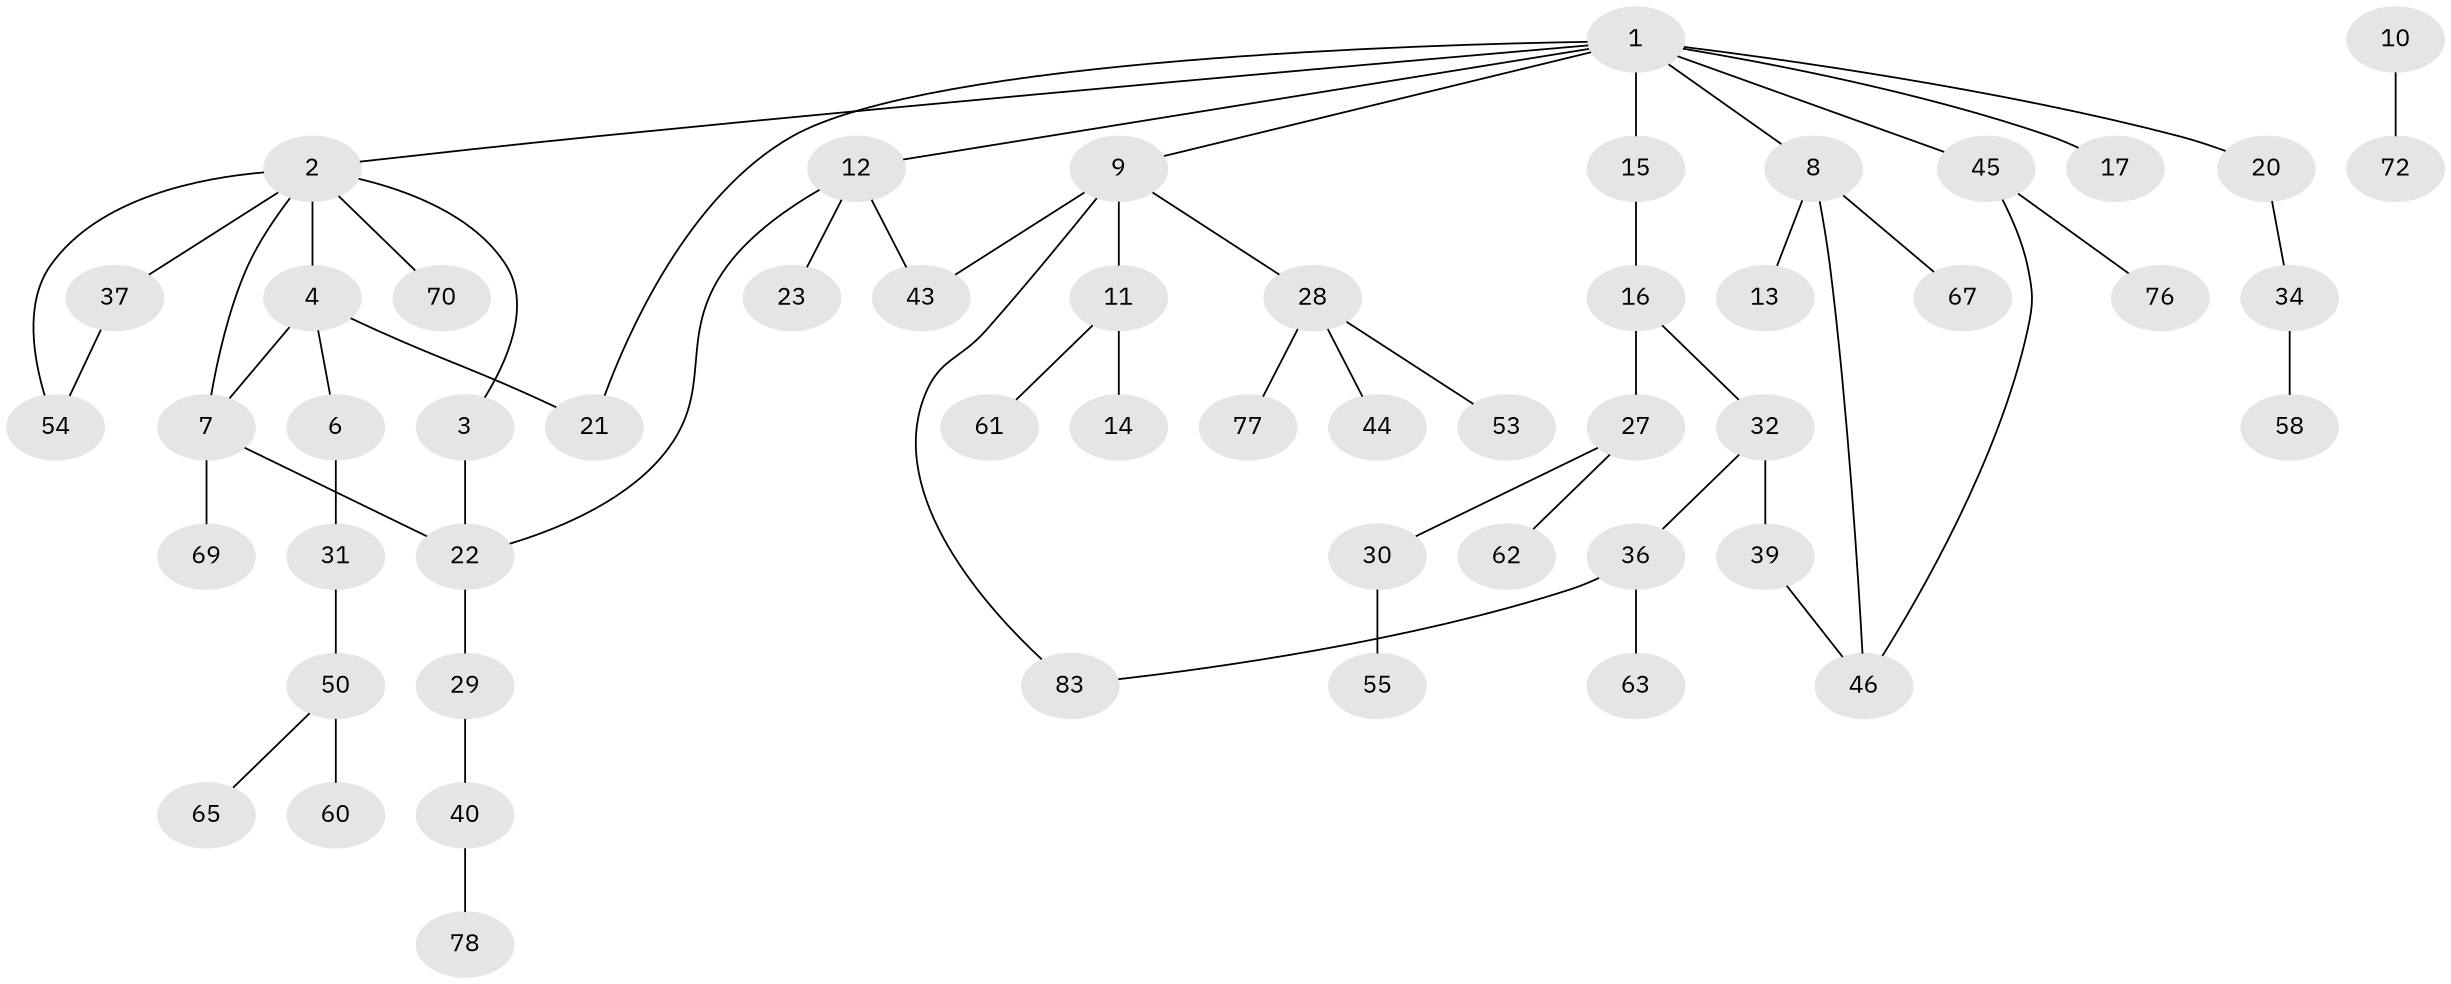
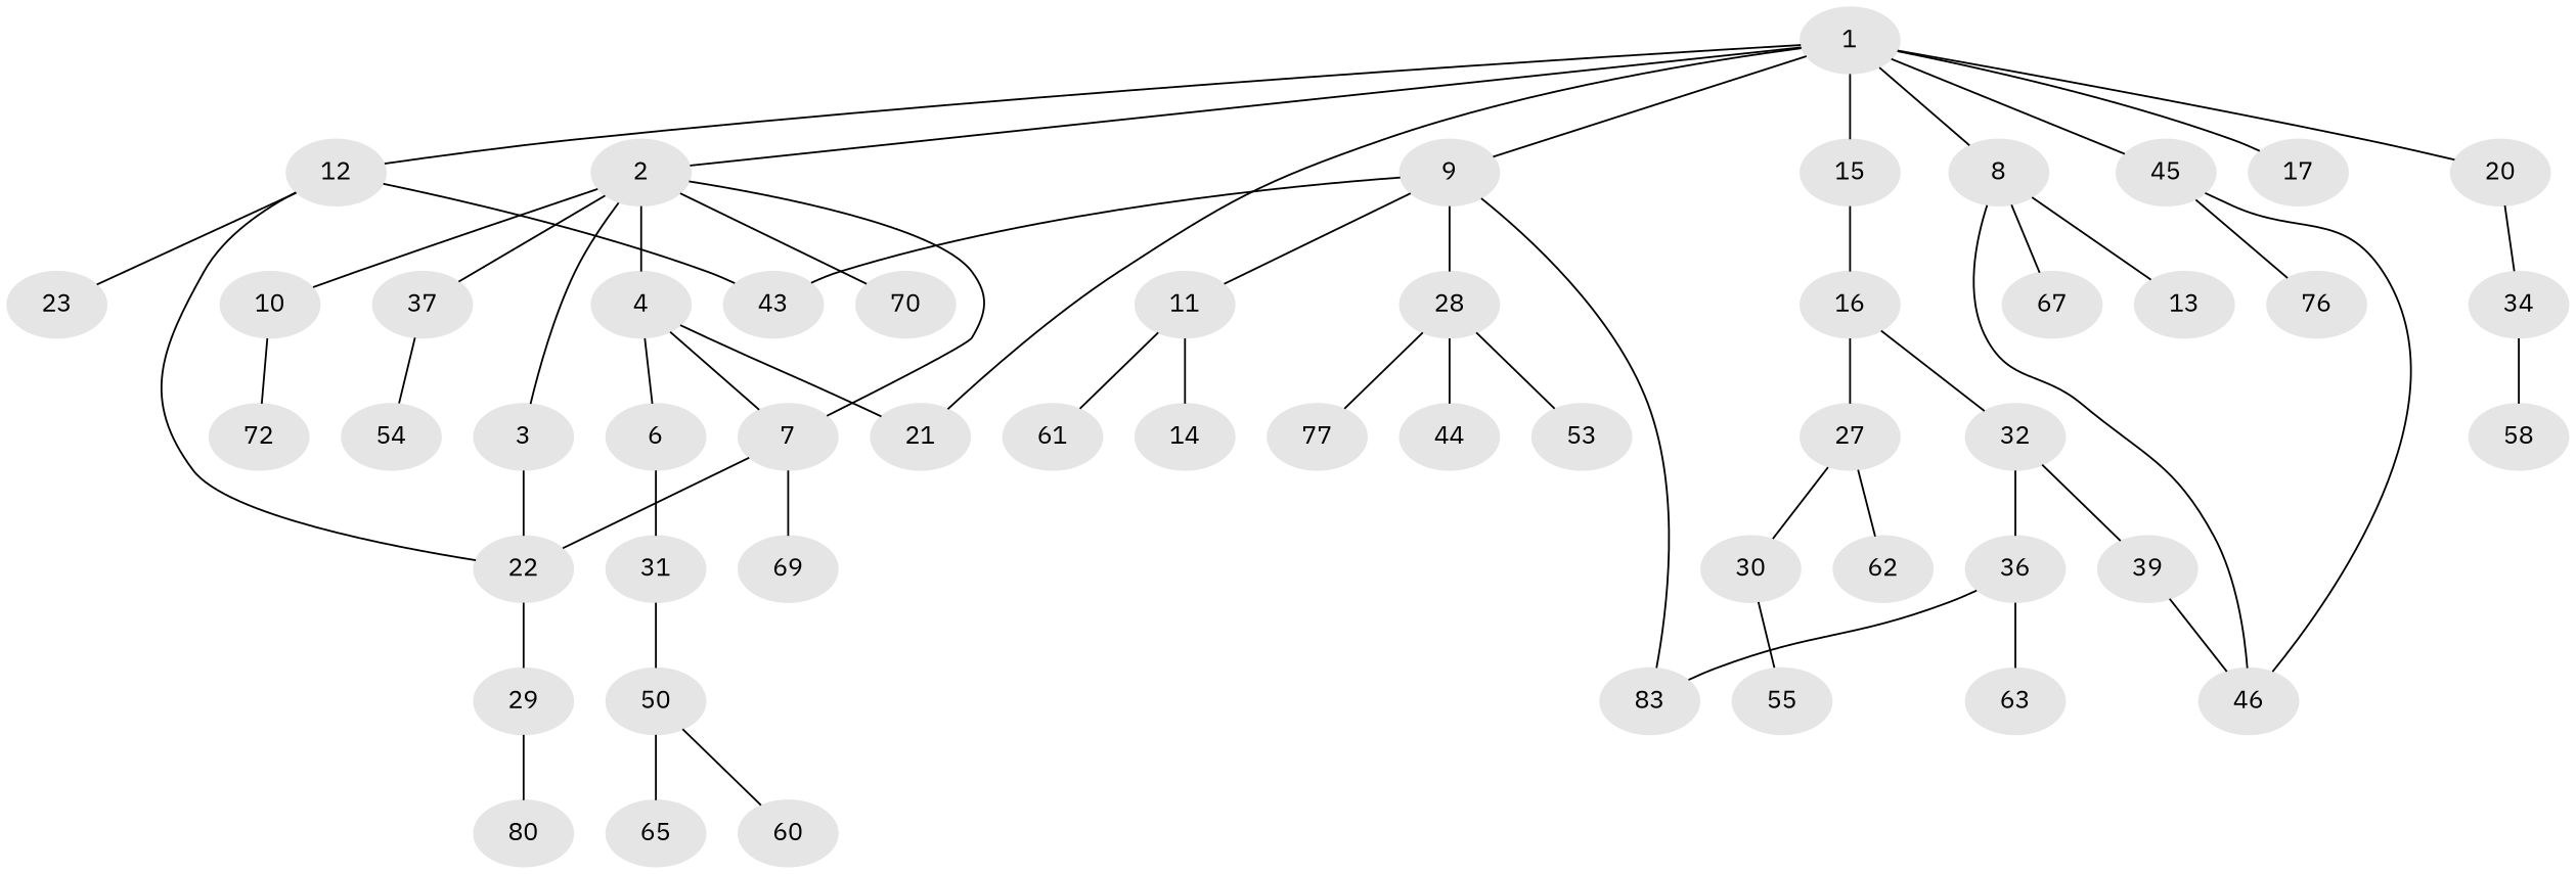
  graph {
    fontname="IBM Plex Sans"
    node [color=gray90 fontname="IBM Plex Sans" style=filled]
    edge [fontname="IBM Plex Sans"]
    1 [super="+5"]
    2 [super="+80"]
    8 [super="+52"]
    9 [super="+84"]
    12 [super="+47"]
    15
    17 [super="+18"]
    20 [super="+64"]
    21 [super="+25"]
    45
    3 [super="+79"]
    4 [super="+19"]
    7 [super="+26"]
    10 [super="+35"]
    37
    70
    13 [super="+56"]
    46 [super="+75"]
    67 [super="+73"]
    11 [super="+38"]
    28 [super="+49"]
    43
    83
    22 [super="+59"]
    23
    16 [super="+24"]
    34
    76 [super="+81"]
    6 [super="+42"]
    69
    72
    54
    29
    31
    50 [super="+51"]
    14 [super="+68"]
    61
    44
    53 [super="+74"]
    77
    27 [super="+41"]
    32 [super="+33"]
    30
    62
    36 [super="+57"]
    39 [super="+71"]
    58 [super="+82"]
-   40 [super="+48"]
+   40 [super="+48" label=80]
    55
-   78
    60
    65
    63
    1 -- 2
    1 -- 8
    1 -- 9
    1 -- 12
    1 -- 15
    1 -- 17
    1 -- 20
    1 -- 21
    1 -- 45
    2 -- 3
    2 -- 4
    2 -- 7
-   2 -- 54
+   2 -- 10
    2 -- 37
    2 -- 70
    8 -- 13
    8 -- 46
    8 -- 67
    9 -- 11
    9 -- 28
    9 -- 43
    9 -- 83
    12 -- 43
    12 -- 22
    12 -- 23
    15 -- 16
    20 -- 34
    45 -- 46
    45 -- 76
    3 -- 22
    4 -- 21
    4 -- 7
    4 -- 6
    7 -- 22
    7 -- 69
    10 -- 72
    37 -- 54
    11 -- 14
    11 -- 61
    28 -- 44
    28 -- 53
    28 -- 77
    22 -- 29
    16 -- 27
    16 -- 32
    34 -- 58
    6 -- 31
    29 -- 40
    31 -- 50
    50 -- 60
    50 -- 65
    27 -- 30
    27 -- 62
    32 -- 36
    32 -- 39
    30 -- 55
    36 -- 83
    36 -- 63
    39 -- 46
-   40 -- 78
  }
